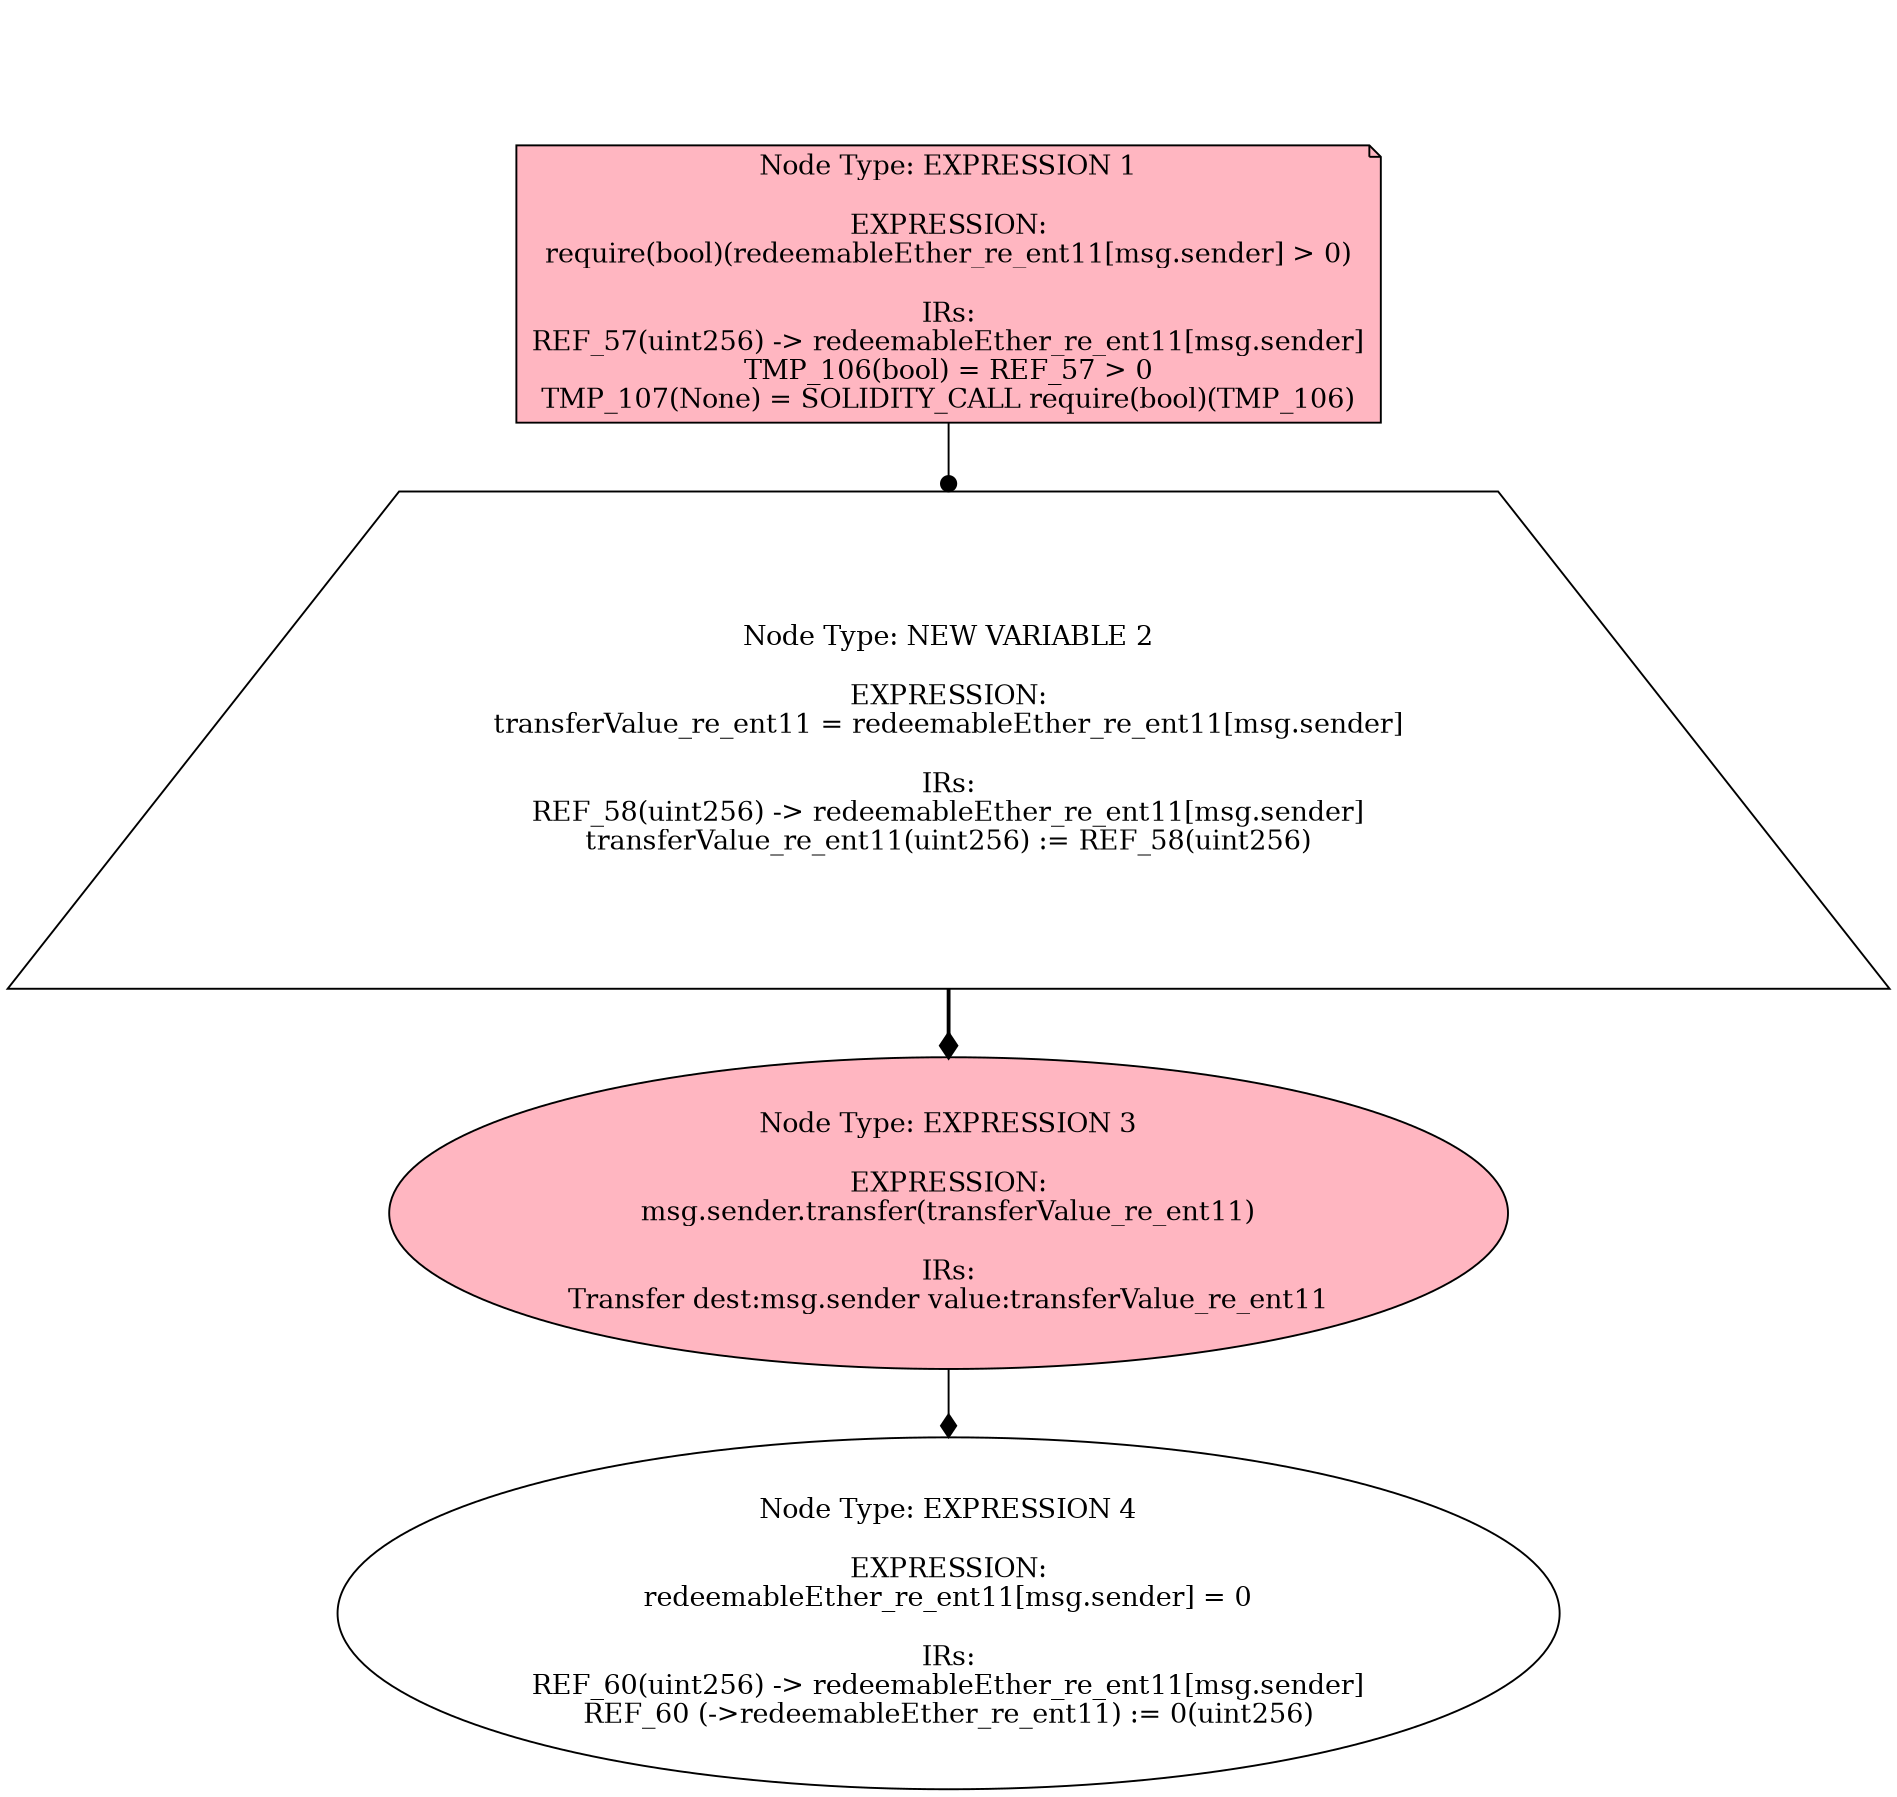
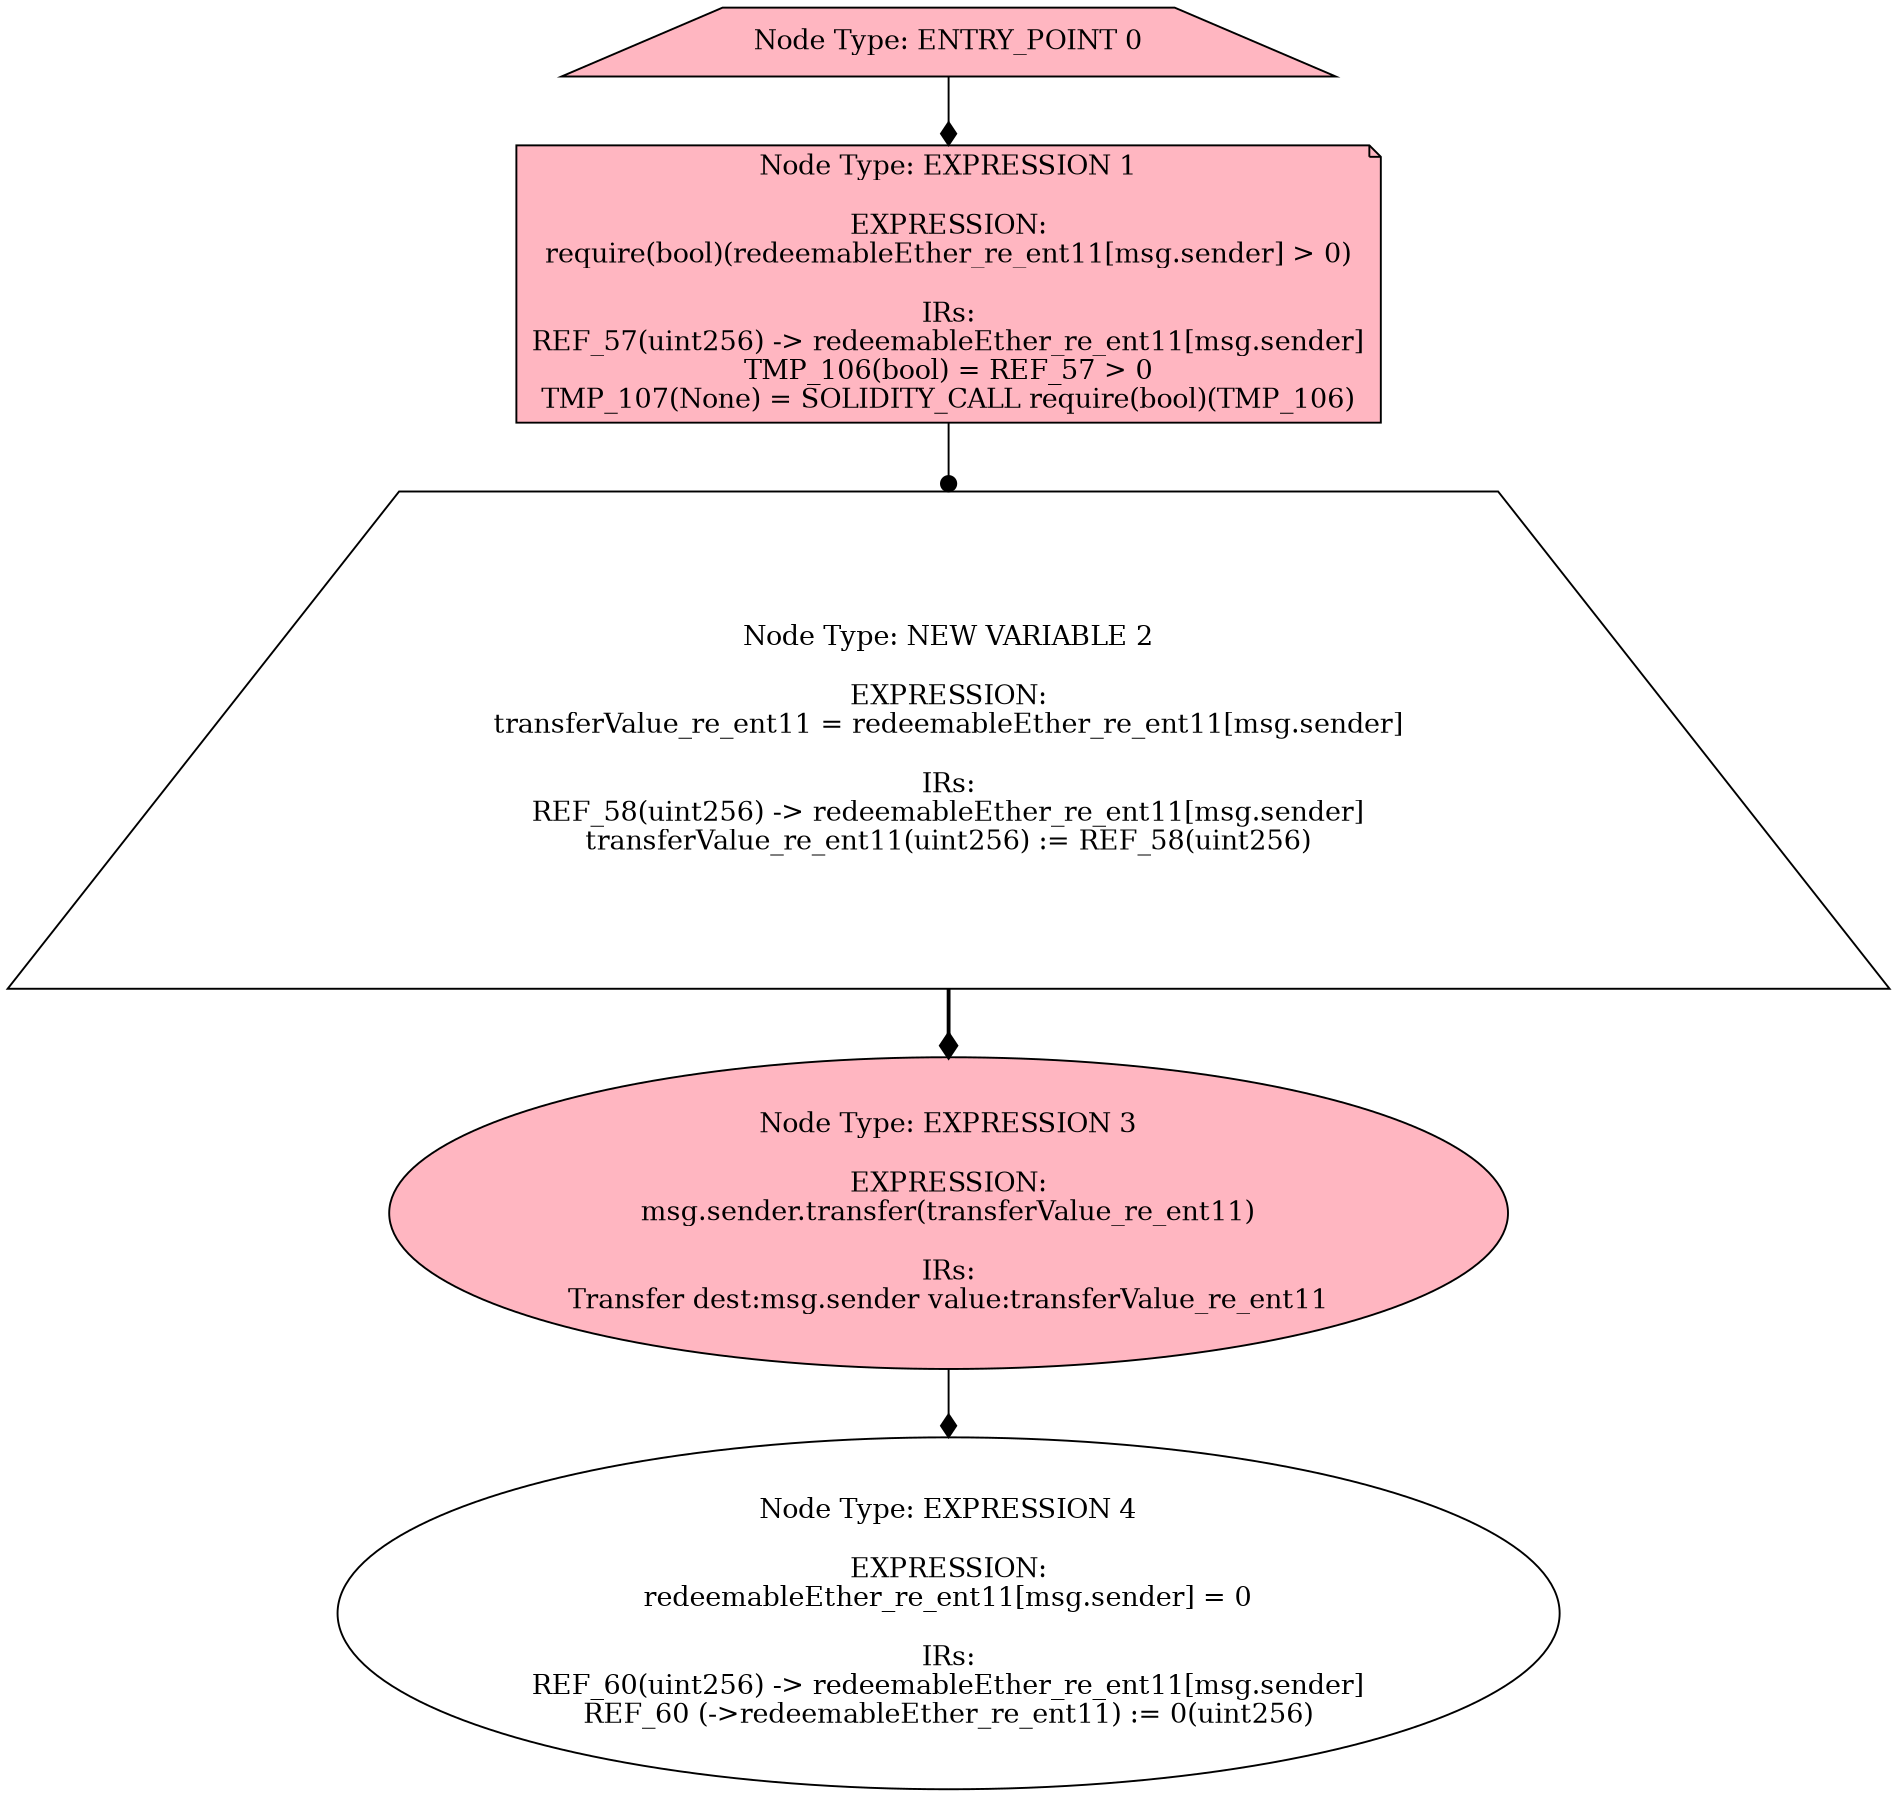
  digraph {
    node [style=filled fillcolor=lightpink shape=trapezium]
    edge [style=solid arrowhead=diamond]
+   n1 [label="Node Type: ENTRY_POINT 0\n"]
    n2 [label="Node Type: EXPRESSION 1\n\nEXPRESSION:\nrequire(bool)(redeemableEther_re_ent11[msg.sender] > 0)\n\nIRs:\nREF_57(uint256) -> redeemableEther_re_ent11[msg.sender]\nTMP_106(bool) = REF_57 > 0\nTMP_107(None) = SOLIDITY_CALL require(bool)(TMP_106)" shape=note]
    n3 [label="Node Type: NEW VARIABLE 2\n\nEXPRESSION:\ntransferValue_re_ent11 = redeemableEther_re_ent11[msg.sender]\n\nIRs:\nREF_58(uint256) -> redeemableEther_re_ent11[msg.sender]\ntransferValue_re_ent11(uint256) := REF_58(uint256)" fillcolor=white]
    n4 [label="Node Type: EXPRESSION 3\n\nEXPRESSION:\nmsg.sender.transfer(transferValue_re_ent11)\n\nIRs:\nTransfer dest:msg.sender value:transferValue_re_ent11" shape=ellipse]
    n5 [label="Node Type: EXPRESSION 4\n\nEXPRESSION:\nredeemableEther_re_ent11[msg.sender] = 0\n\nIRs:\nREF_60(uint256) -> redeemableEther_re_ent11[msg.sender]\nREF_60 (->redeemableEther_re_ent11) := 0(uint256)" fillcolor=white shape=ellipse]
+   n1 -> n2
    n2 -> n3 [arrowhead=dot]
    n3 -> n4 [style=bold]
    n4 -> n5
  }
